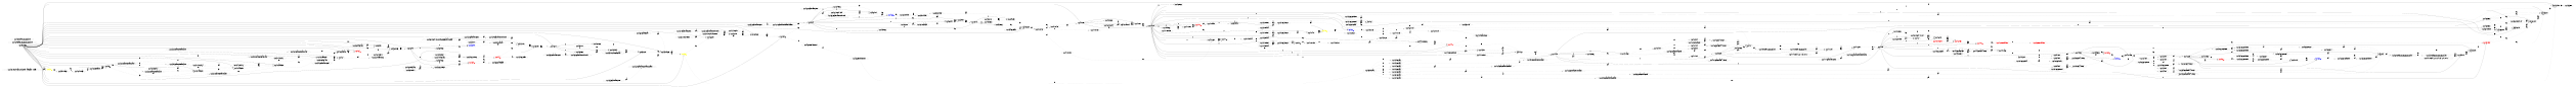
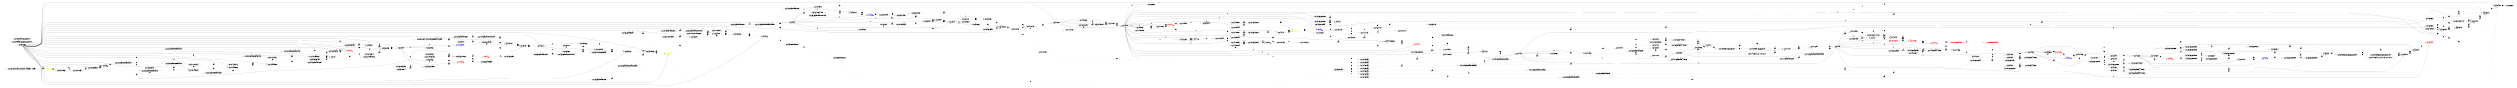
  digraph {
    rankdir=LR
    node [shape=ellipse style=dashed]
    edge [style=dotted]
    n1 [label="(161874787)()" shape=box]
    n2 [label="(161874788)Mod" shape=box]
    n3 [color=red fontcolor=red label="(161874782)open" shape=box]
    n4 [label="(161874610)add_option" shape=box]
    n5 [label="(161874613)add_option" shape=box]
    n6 [label="(161874616)add_option" shape=box]
    n7 [label="(161874735)Any(snp_ldscores)"]
    n8 [label="(161874738)()" shape=box]
    n9 [label="(161874734)boolean(dummy_)"]
    n10 [label="(161874830)Tuple[Any, Any, Any, Any, Any, Any](cols)"]
    n11 [label="(161874848)Tuple[Any, Any, Any, Any, Any, Any](cols)"]
    n12 [label="(161874849)Mod" shape=box]
    n13 [label="(161874750)empty" shape=box]
    n14 [label="(161874751)range" shape=box]
    n15 [label="(161874754)int(ti)"]
    n16 [label="(161874756)For" shape=diamond]
    n17 [label="(161874625)len" shape=box]
    n18 [label="(161874628)NotEq" shape=box]
    n19 [label="(161874629)If" shape=diamond]
    n20 [label="(161874773)print" shape=box]
    n21 [label="(161874779)If" shape=diamond]
    n22 [label="(161874780)empty" shape=box]
    n23 [label="(161874791)range" shape=box]
    n24 [label="(161874798)For" shape=diamond]
    n25 [color=red fontcolor=red label="(161874851)close" shape=box]
    n26 [color=red fontcolor=red label="(161874790)=" shape=box]
    n27 [label="(161874852)empty" shape=box]
    n28 [label="(161874804)int(si)"]
    n29 [label="(161874803)Any.iloc[.](Subscript)"]
    n30 [color=red fontcolor=red label="(161874805)=" shape=box]
    n31 [label="(161874636)List[Any](args)"]
    n32 [label="(161874637)Any(Subscript)"]
    n33 [color=red fontcolor=red label="(161874639)=" shape=box]
    n34 [label="(161874759)Tuple[str, Any, Any, Any](cols)"]
    n35 [label="(161874775)Tuple[str, Any, Any, Any](cols)" shape=diamond]
    n36 [label="(161874776)Mod" shape=box]
    n37 [label="(161874846)print" shape=box]
    n38 [label="(161874726)Any(Subscript)"]
    n39 [label="(161874724)int" shape=box]
    n40 [color=yellow fontcolor=yellow label="(161874728)=" shape=box]
    n41 [label="(161874654)mkdir" shape=box]
    n42 [label="(161874658)print" shape=box]
    n43 [label="(161874661)ChrSAD5" shape=box]
    n44 [label="(161874786)str(rsid)"]
    n45 [label="(161874767)int(ti)"]
    n46 [label="(161874771)int(ti)"]
    n47 [label="(161874755)int(ti)"]
    n48 [label="(161874763)int(ti)"]
    n49 [label="(161874772)()" shape=box]
    n50 [label="(161874757)empty" shape=box]
    n51 [label="(161874696)empty" shape=box]
    n52 [label="(161874698)open" shape=box]
    n53 [label="(161874702)For" shape=diamond]
    n54 [label="(161874700)str(line)"]
    n55 [label="(161874833)Any(snp_ldscore_ti)"]
    n56 [label="(161874845)()" shape=box]
    n57 [color=blue fontcolor=blue label="(161874810)=" shape=box]
    n58 [label="(161874800)Any(snp_ld_series)"]
    n59 [label="(161874843)Any.target_labels[.](Subscript)"]
    n60 [label="(161874620)List[Any](args)"]
    n61 [label="(161874621)()" shape=box]
    n62 [label="(161874618)boolean(dummy_)"]
    n63 [label="(161874793)Any.shape(shape)"]
    n64 [label="(161874794)Any.shape[.](Subscript)"]
    n65 [color=blue fontcolor=blue label="(161874685)=" shape=box]
    n66 [label="(161874680)str(full_dir)"]
    n67 [label="(161874688)isdir" shape=box]
    n68 [label="(161874689)str(full_dir)"]
    n69 [label="(161874695)str(full_dir)"]
    n70 [label="(161874690)Not" shape=box]
    n71 [label="(161874799)empty" shape=box]
    n72 [label="(161874694)mkdir" shape=box]
    n73 [fontcolor=blue label="(161874632)error" shape=box]
    n74 [label="(161874630)empty" shape=box]
    n75 [label="(161874634)empty" shape=box]
    n76 [label="(161874761)Any(snp_ldscores)"]
    n77 [label="(161874762)Any[.](Subscript)"]
    n78 [label="(161874777)optparse.Values(options)"]
    n79 [label="(161874778)optparse.Values.full_tables(full_tables)"]
    n80 [label="(161874752)Any(sad5)"]
    n81 [label="(161874753)Any.num_targets(num_targets)"]
    n82 [label="(161874821)int(ti)"]
    n83 [label="(161874820)Any[.](Subscript)"]
    n84 [color=red fontcolor=red label="(161874822)=" shape=box]
    n85 [label="(161874839)Any.target_ids[.](Subscript)"]
    n86 [label="(161874811)range" shape=box]
    n87 [label="(161874806)Any(snp_scores)"]
    n88 [label="(161874824)Any(snp_ld_series)"]
    n89 [label="(161874831)Any(snp_ld_series)"]
    n90 [label="(161874835)Any(snp_ld_series)"]
    n91 [color=black fontcolor=black label="(161874864)close" shape=box]
    n92 [label="(161874865)END" shape=""]
    n93 [color=red fontcolor=red label="(161874644)=" shape=box]
    n94 [label="(161874635)Any(sad_h5_path)"]
    n95 [label="(161874647)isdir" shape=box]
    n96 [label="(161874640)Any(vcf_file)"]
    n97 [color=red fontcolor=red label="(161874781)TextIO(full_ld_out)"]
    n98 [color=red fontcolor=red label="(161874850)TextIO(full_ld_out)"]
    n99 [label="(161874766)Any.target_ids[.](Subscript)"]
    n100 [label="(161874721)number(0)"]
    n101 [label="(161874720)Any(Subscript)"]
    n102 [color=black fontcolor=black label="(161874722)=" shape=box]
    n103 [label="(161874743)int(pos)"]
    n104 [label="(161874740)retrieve_snp" shape=box]
    n105 [color=red fontcolor=red label="(161874744)=" shape=box]
    n106 [label="(161874650)Not" shape=box]
    n107 [label="(161874651)If" shape=diamond]
    n108 [label="(161874657)empty" shape=box]
    n109 [label="(161874652)empty" shape=box]
    n110 [label="(161874816)For" shape=diamond]
    n111 [label="(161874814)int(ti)"]
    n112 [label="(161874817)empty" shape=box]
    n113 [color=blue fontcolor=blue label="(161874828)=" shape=box]
    n114 [label="(161874827)Mult" shape=box]
    n115 [label="(161874844)int(ti)"]
    n116 [label="(161874840)int(ti)"]
    n117 [label="(161874815)int(ti)"]
    n118 [label="(161874692)empty" shape=box]
    n119 [color=black fontcolor=black label="(161874717)=" shape=box]
    n120 [label="(161874714)List[str](a)"]
    n121 [label="(161874719)List[str](a)"]
    n122 [label="(161874725)List[str](a)"]
    n123 [label="(161874730)List[str](a)"]
    n124 [label="(161874718)str(chrm)"]
    n125 [label="(161874631)optparse.OptionParser(parser)"]
    n126 [label="(161874732)number(2)"]
    n127 [label="(161874731)Any(Subscript)"]
    n128 [color=blue fontcolor=blue label="(161874733)=" shape=box]
    n129 [label="(161874641)List[Any](args)"]
    n130 [label="(161874642)Any(Subscript)"]
    n131 [label="(161874795)number(0)"]
    n132 [label="(161874699)Any(vcf_file)"]
    n133 [label="(161874723)int(pos)"]
    n134 [label="(161874729)str(rsid)"]
    n135 [label="(161874686)os(os)"]
    n136 [label="(161874687)os.path(path)"]
    n137 [label="(161874818)Any(snp_score_ti)"]
    n138 [label="(161874749)If" shape=diamond]
    n139 [label="(161874853)empty" shape=box]
    n140 [label="(161874858)time" shape=box]
    n141 [label="(161874860)Sub" shape=box]
    n142 [label="(161874861)Mod" shape=box]
    n143 [label="(161874854)print" shape=box]
    n144 [label="(161874633)String(lit(Must provide SAD HDF5 path and VCF file))"]
    n145 [label="(161874614)String(lit(-p))"]
    n146 [label="(161874796)int(si)"]
    n147 [label="(161874797)int(si)"]
    n148 [label="(161874809)int(si)"]
    n149 [label="(161874649)optparse.Values.out_dir(out_dir)"]
    n150 [label="(161874742)str(chrm)"]
    n151 [label="(161874673)Mod" shape=box]
    n152 [color=black fontcolor=black label="(161874669)open" shape=box]
    n153 [color=black fontcolor=black label="(161874675)=" shape=box]
    n154 [label="(161874715)str(line)"]
    n155 [label="(161874716)split" shape=box]
    n156 [label="(161874823)Any(snp_ldscore_ti)"]
    n157 [label="(161874648)optparse.Values(options)"]
    n158 [label="(161874768)Any(sad5)"]
    n159 [label="(161874769)Any.target_labels(target_labels)"]
    n160 [label="(161874770)Any.target_labels[.](Subscript)"]
    n161 [label="(161874792)Any(snp_ld_df)"]
    n162 [color=black fontcolor=black label="(161874863)TextIO(ldscores_out)"]
    n163 [label="(161874599)str(usage)"]
    n164 [label="(161874604)str(usage)"]
    n165 [label="(161874603)OptionParser" shape=box]
    n166 [color=yellow fontcolor=yellow label="(161874665)=" shape=box]
    n167 [label="(161874826)Any(snp_score_ti)"]
    n168 [label="(161874656)optparse.Values.out_dir(out_dir)"]
    n169 [label="(161874678)If" shape=diamond]
    n170 [label="(161874691)If" shape=diamond]
    n171 [label="(161874684)Mod" shape=box]
    n172 [label="(161874679)empty" shape=box]
    n173 [label="(161874697)empty" shape=box]
    n174 [label="(161874812)Any(sad5)"]
    n175 [label="(161874813)Any.num_targets(num_targets)"]
    n176 [label="(161874623)parse_args" shape=box]
    n177 [label="(161874825)Any.r(r)"]
    n178 [label="(161874819)Any(snp_scores)"]
    n179 [label="(161874608)String(lit(-f))"]
    n180 [label="(161874607)add_option" shape=box]
    n181 [label="(161874832)Any.snp(snp)"]
    n182 [label="(161874703)empty" shape=box]
    n183 [label="(161874705)startswith" shape=box]
    n184 [label="(161874707)Not" shape=box]
    n185 [label="(161874708)If" shape=diamond]
    n186 [color=red fontcolor=red label="(161874713)=" shape=box]
    n187 [label="(161874748)Gt" shape=box]
    n188 [label="(161874709)empty" shape=box]
    n189 [label="(161874745)len" shape=box]
    n190 [label="(161874862)empty" shape=box]
    n191 [label="(161874712)time" shape=box]
    n192 [label="(161874710)float(t0)"]
    n193 [label="(161874859)float(t0)"]
    n194 [label="(161874646)os.path(path)"]
    n195 [color=black fontcolor=black label="(161874605)=" shape=box]
    n196 [label="(161874602)optparse.OptionParser(parser)"]
    n197 [label="(161874612)optparse.OptionParser(parser)"]
    n198 [label="(161874609)optparse.OptionParser(parser)"]
    n199 [label="(161874606)optparse.OptionParser(parser)"]
    n200 [label="(161874615)optparse.OptionParser(parser)"]
    n201 [label="(161874622)optparse.OptionParser(parser)"]
    n202 [label="(161874829)Tuple[Any, Any, Any, Any, Any, Any](cols)"]
    n203 [label="(161874760)str(rsid)"]
    n204 [label="(161874741)str(rsid)"]
    n205 [label="(161874855)str(rsid)"]
    n206 [label="(161874747)number(0)"]
    n207 [label="(161874842)Any.target_labels(target_labels)"]
    n208 [label="(161874774)String(lit(%-16s  %7.3f  %20s  %s))"]
    n209 [label="(161874693)os(os)"]
    n210 [label="(161874682)optparse.Values(options)"]
    n211 [label="(161874683)optparse.Values.out_dir(out_dir)"]
    n212 [label="(161874802)Any.iloc(iloc)"]
    n213 [label="(161874758)Tuple[str, Any, Any, Any](cols)"]
    n214 [label="(161874659)String(lit(Preparing data...))"]
    n215 [label="(161874739)Any(sad5)"]
    n216 [color=black fontcolor=black label="(161874668)TextIO(ldscores_out)"]
    n217 [label="(161874653)os(os)"]
    n218 [label="(161874856)String(lit(%.1fs))"]
    n219 [label="(161874672)optparse.Values.out_dir(out_dir)"]
    n220 [label="(161874783)String(lit(%s/%s.txt))"]
    n221 [label="(161874619)optparse.Values(options)"]
    n222 [label="(161874666)print" shape=box]
    n223 [label="(161874660)Any(sad5)"]
    n224 [label="(161874841)Any(sad5)"]
    n225 [label="(161874837)Any(sad5)"]
    n226 [label="(161874764)Any(sad5)"]
    n227 [label="(161874655)optparse.Values(options)"]
    n228 [label="(161874600)String(lit(usage: %prog [options] <sad_h5_path> <vcf_file>))"]
    n229 [color=yellow fontcolor=yellow label="(161874601)=" shape=box]
    n230 [label="(161874834)Any(snp_score_ti)"]
    n231 [color=black fontcolor=black label="(161874674)String(lit(w))"]
    n232 [label="(161874838)Any.target_ids(target_ids)"]
    n233 [label="(161874626)List[Any](args)"]
    n234 [label="(161874598)START" shape=""]
    n235 [color=red fontcolor=red label="(161874624)=" shape=box]
    n236 [label="(161874706)String(lit(#))"]
    n237 [label="(161874704)str(line)"]
    n238 [label="(161874701)str(line)"]
    n239 [label="(161874765)Any.target_ids(target_ids)"]
    n240 [label="(161874836)Any.r(r)"]
    n241 [label="(161874627)number(2)"]
    n242 [label="(161874847)String(lit(%-16s  %7.3f  %7.3f  %6.1f  %20s  %s))"]
    n243 [label="(161874807)Any(snps_scores)"]
    n244 [label="(161874808)Any[.](Subscript)"]
    n245 [label="(161874611)String(lit(--ld))"]
    n246 [label="(161874727)number(1)"]
    n247 [label="(161874711)time(time)"]
    n248 [label="(161874667)String(lit(DONE.))"]
    n249 [label="(161874677)optparse.Values.full_tables(full_tables)"]
    n250 [label="(161874663)optparse.Values(options)"]
    n251 [label="(161874664)optparse.Values.population(population)"]
    n252 [label="(161874670)String(lit(%s/ldscores.txt))"]
    n253 [label="(161874681)String(lit(%s/full))"]
    n254 [label="(161874638)number(0)"]
    n255 [label="(161874643)number(1)"]
    n256 [label="(161874746)Any(snp_ldscores)"]
    n257 [color=red fontcolor=red label="(161874789)String(lit(w))"]
    n258 [label="(161874645)os(os)"]
    n259 [label="(161874737)Any(snps_scores)"]
    n260 [label="(161874662)Any(sad_h5_path)"]
    n261 [label="(161874671)optparse.Values(options)"]
    n262 [label="(161874676)optparse.Values(options)"]
    n263 [label="(161874617)String(lit(-o))"]
    n264 [label="(161874801)Any(snp_ld_df)"]
    n265 [label="(161874736)Any(snp_ld_df)"]
    n266 [label="(161874785)str(full_dir)"]
    n267 [label="(161874857)time(time)"]
    n1 -> n2 [label=dep]
    n1 -> n2 [label=para]
    n2 -> n3 [label=dep]
    n2 -> n3 [label=para]
    n3 -> n26 [label=dep]
    n3 -> n26 [label=para]
    n4 -> n5 [label=dep]
    n5 -> n6 [label=dep]
    n6 -> n61 [label=dep]
    n6 -> n176 [label=dep]
    n7 -> n8 [label=para]
    n8 -> n9 [label=def]
    n10 -> n11 [label=ref]
    n11 -> n12 [label=para]
    n12 -> n37 [label=dep]
    n12 -> n37 [label=para]
    n13 -> n14 [label=dep]
    n14 -> n15 [label=def]
    n14 -> n16 [label=dep]
    n15 -> n45 [label=ref]
    n15 -> n46 [label=ref]
    n15 -> n47 [label=ref]
    n15 -> n48 [label=ref]
    n16 -> n20 [style=solid]
    n16 -> n36 [style=solid]
    n16 -> n49 [style=solid]
    n16 -> n50 [style=solid]
    n17 -> n18 [label=dep]
    n17 -> n18 [label=para]
    n18 -> n19 [label=dep]
    n18 -> n19 [label=cond]
    n19 -> n33 [label=F style=""]
    n19 -> n73 [label=T style=""]
    n19 -> n74 [label=T style=""]
    n19 -> n75 [label=F style=""]
    n20 -> n21 [label=dep]
    n21 -> n1 [label=T style=""]
    n21 -> n2 [label=T style=""]
    n21 -> n3 [label=T style=""]
-   n21 -> n22 [label=T style=""]
+   n21 -> n22 [label=para style=""]
    n21 -> n23 [label=T style=""]
    n21 -> n24 [label=T style=""]
    n21 -> n25 [label=T style=""]
    n21 -> n26 [label=T style=""]
    n21 -> n27 [label=F style=""]
    n22 -> n1 [label=dep]
    n22 -> n2 [label=dep]
    n22 -> n3 [label=dep]
    n23 -> n24 [label=dep]
    n23 -> n146 [label=def]
    n24 -> n30 [style=solid]
    n24 -> n57 [style=solid]
    n24 -> n71 [style=solid]
    n24 -> n86 [style=solid]
    n24 -> n110 [style=solid]
    n25 -> n140 [label=dep]
    n25 -> n141 [label=dep]
    n25 -> n142 [label=dep]
    n25 -> n143 [label=dep]
    n26 -> n23 [label=dep]
    n26 -> n97 [label=def]
    n27 -> n140 [label=dep]
    n27 -> n141 [label=dep]
    n27 -> n142 [label=dep]
    n27 -> n143 [label=dep]
    n28 -> n29 [label=para]
    n29 -> n30 [label=para]
    n30 -> n57 [label=dep]
    n30 -> n58 [label=def]
    n31 -> n32 [label=qual]
    n32 -> n33 [label=para]
    n33 -> n93 [label=dep]
    n33 -> n94 [label=def]
    n34 -> n35 [label=ref]
    n35 -> n36 [label=para]
    n36 -> n20 [label=dep]
    n36 -> n20 [label=para]
    n37 -> n25 [label=dep]
    n38 -> n39 [label=para]
    n39 -> n40 [label=dep]
    n39 -> n40 [label=para]
    n40 -> n128 [label=dep]
    n40 -> n133 [label=def]
    n41 -> n42 [label=dep]
    n42 -> n43 [label=dep]
    n43 -> n166 [label=dep]
    n43 -> n166 [label=para]
    n44 -> n1 [label=para]
    n45 -> n99 [label=para]
    n46 -> n160 [label=para]
    n47 -> n16 [label=cond]
    n48 -> n77 [label=para]
    n49 -> n20 [label=dep]
    n49 -> n34 [label=def]
    n49 -> n36 [label=dep]
    n50 -> n49 [label=dep]
    n51 -> n52 [label=dep]
    n52 -> n53 [label=dep]
    n52 -> n54 [label=def]
    n53 -> n182 [style=solid]
    n53 -> n183 [style=solid]
    n53 -> n184 [style=solid]
    n53 -> n185 [style=solid]
    n54 -> n154 [label=ref]
    n54 -> n237 [label=ref]
    n54 -> n238 [label=ref]
    n55 -> n56 [label=para]
    n56 -> n10 [label=def]
    n56 -> n12 [label=dep]
    n56 -> n37 [label=dep]
    n57 -> n86 [label=dep]
    n57 -> n87 [label=def]
    n58 -> n88 [label=ref]
    n58 -> n89 [label=ref]
    n58 -> n90 [label=ref]
    n59 -> n56 [label=para]
    n60 -> n61 [label=para]
    n61 -> n62 [label=def]
    n63 -> n64 [label=qual]
    n64 -> n23 [label=para]
    n65 -> n66 [label=def]
    n65 -> n67 [label=dep]
    n66 -> n68 [label=ref]
    n66 -> n69 [label=ref]
    n67 -> n70 [label=dep]
    n67 -> n70 [label=para]
    n68 -> n67 [label=para]
    n69 -> n72 [label=para]
    n70 -> n170 [label=dep]
    n70 -> n170 [label=cond]
    n71 -> n30 [label=dep]
    n72 -> n52 [label=dep]
    n73 -> n95 [label=dep]
    n74 -> n73 [label=dep]
    n75 -> n33 [label=dep]
    n76 -> n77 [label=qual]
    n77 -> n49 [label=para]
    n78 -> n79 [label=qual]
    n79 -> n21 [label=cond]
    n80 -> n81 [label=qual]
    n81 -> n14 [label=para]
    n82 -> n83 [label=para]
    n83 -> n84 [label=para]
    n84 -> n114 [label=dep]
    n84 -> n137 [label=def]
    n85 -> n56 [label=para]
    n86 -> n110 [label=dep]
    n86 -> n111 [label=def]
    n87 -> n83 [label=ref]
    n87 -> n178 [label=ref]
    n88 -> n177 [label=qual]
    n89 -> n181 [label=qual]
    n90 -> n240 [label=qual]
    n91 -> n92 [label=dep]
    n93 -> n95 [label=dep]
    n93 -> n96 [label=def]
    n95 -> n106 [label=dep]
    n95 -> n106 [label=para]
    n97 -> n98 [label=ref]
    n98 -> n25 [label=recv]
    n99 -> n49 [label=para]
    n100 -> n101 [label=para]
    n101 -> n102 [label=para]
    n102 -> n39 [label=dep]
    n102 -> n124 [label=def]
    n103 -> n104 [label=para]
    n104 -> n105 [label=dep]
    n104 -> n105 [label=para]
    n105 -> n9 [label=def]
    n105 -> n187 [label=dep]
    n105 -> n189 [label=dep]
    n106 -> n107 [label=dep]
    n106 -> n107 [label=cond]
    n107 -> n41 [label=T style=""]
    n107 -> n108 [label=F style=""]
    n107 -> n109 [label=T style=""]
    n108 -> n42 [label=dep]
    n109 -> n41 [label=dep]
    n110 -> n12 [style=solid]
    n110 -> n37 [style=solid]
    n110 -> n56 [style=solid]
    n110 -> n84 [style=solid]
    n110 -> n112 [style=solid]
    n110 -> n113 [style=solid]
    n110 -> n114 [style=solid]
    n111 -> n82 [label=ref]
    n111 -> n115 [label=ref]
    n111 -> n116 [label=ref]
    n111 -> n117 [label=ref]
    n112 -> n84 [label=dep]
    n113 -> n56 [label=dep]
    n113 -> n156 [label=def]
    n114 -> n113 [label=dep]
    n114 -> n113 [label=para]
    n115 -> n59 [label=para]
    n116 -> n85 [label=para]
    n117 -> n110 [label=cond]
    n118 -> n72 [label=dep]
    n119 -> n102 [label=dep]
    n119 -> n120 [label=def]
    n120 -> n121 [label=ref]
    n120 -> n122 [label=ref]
    n120 -> n123 [label=ref]
    n121 -> n101 [label=qual]
    n122 -> n38 [label=qual]
    n123 -> n127 [label=qual]
    n124 -> n150 [label=ref]
    n125 -> n73 [label=recv]
    n126 -> n127 [label=para]
    n127 -> n128 [label=para]
    n128 -> n8 [label=dep]
    n128 -> n104 [label=dep]
    n128 -> n134 [label=def]
    n129 -> n130 [label=qual]
    n130 -> n93 [label=para]
    n131 -> n64 [label=para]
    n132 -> n52 [label=para]
    n133 -> n103 [label=ref]
    n134 -> n44 [label=ref]
    n134 -> n203 [label=ref]
    n134 -> n204 [label=ref]
    n134 -> n205 [label=ref]
    n135 -> n136 [label=qual]
    n136 -> n67 [label=recv]
    n137 -> n167 [label=ref]
    n137 -> n230 [label=ref]
    n138 -> n13 [label=T style=""]
    n138 -> n14 [label=T style=""]
    n138 -> n16 [label=T style=""]
    n138 -> n21 [label=T style=""]
    n138 -> n139 [label=F style=""]
    n139 -> n140 [label=dep]
    n139 -> n141 [label=dep]
    n139 -> n142 [label=dep]
    n139 -> n143 [label=dep]
    n140 -> n141 [label=dep]
    n140 -> n141 [label=para]
    n141 -> n142 [label=dep]
    n141 -> n142 [label=para]
    n142 -> n143 [label=dep]
    n142 -> n143 [label=para]
    n143 -> n91 [label=dep]
    n144 -> n73 [label=para]
    n145 -> n5 [label=para]
    n146 -> n28 [label=ref]
    n146 -> n147 [label=ref]
    n146 -> n148 [label=ref]
    n147 -> n24 [label=cond]
    n148 -> n244 [label=para]
    n149 -> n95 [label=para]
    n150 -> n104 [label=para]
    n151 -> n152 [label=dep]
    n151 -> n152 [label=para]
    n152 -> n153 [label=dep]
    n152 -> n153 [label=para]
    n153 -> n169 [label=dep]
    n153 -> n216 [label=def]
    n154 -> n155 [label=recv]
    n155 -> n119 [label=dep]
    n155 -> n119 [label=para]
    n156 -> n55 [label=ref]
    n157 -> n149 [label=qual]
    n158 -> n159 [label=qual]
    n159 -> n160 [label=qual]
    n160 -> n49 [label=para]
    n161 -> n63 [label=qual]
    n162 -> n91 [label=recv]
    n163 -> n164 [label=ref]
    n164 -> n165 [label=para]
    n165 -> n195 [label=dep]
    n165 -> n195 [label=para]
    n166 -> n222 [label=dep]
    n166 -> n223 [label=def]
    n167 -> n114 [label=para]
    n168 -> n41 [label=para]
    n169 -> n65 [label=T style=""]
    n169 -> n67 [label=T style=""]
    n169 -> n70 [label=T style=""]
    n169 -> n170 [label=T style=""]
    n169 -> n171 [label=T style=""]
    n169 -> n172 [label=T style=""]
    n169 -> n173 [label=F style=""]
    n170 -> n51 [label=F style=""]
    n170 -> n72 [label=T style=""]
    n170 -> n118 [label=T style=""]
    n171 -> n65 [label=dep]
    n171 -> n65 [label=para]
    n172 -> n171 [label=dep]
    n173 -> n52 [label=dep]
    n174 -> n175 [label=qual]
    n175 -> n86 [label=para]
    n176 -> n235 [label=dep]
    n176 -> n235 [label=para]
    n177 -> n114 [label=para]
    n178 -> n83 [label=qual]
    n179 -> n180 [label=para]
    n180 -> n4 [label=dep]
    n181 -> n56 [label=para]
    n182 -> n183 [label=dep]
    n183 -> n184 [label=dep]
    n183 -> n184 [label=para]
    n184 -> n185 [label=dep]
    n184 -> n185 [label=cond]
    n185 -> n8 [label=T style=""]
    n185 -> n39 [label=T style=""]
    n185 -> n40 [label=T style=""]
    n185 -> n102 [label=T style=""]
    n185 -> n104 [label=T style=""]
    n185 -> n105 [label=T style=""]
    n185 -> n119 [label=T style=""]
    n185 -> n128 [label=T style=""]
    n185 -> n138 [label=T style=""]
    n185 -> n140 [label=T style=""]
    n185 -> n141 [label=T style=""]
    n185 -> n142 [label=T style=""]
    n185 -> n143 [label=T style=""]
    n185 -> n155 [label=T style=""]
    n185 -> n186 [label=T style=""]
    n185 -> n187 [label=T style=""]
    n185 -> n188 [label=T style=""]
    n185 -> n189 [label=T style=""]
    n185 -> n190 [label=F style=""]
    n185 -> n191 [label=T style=""]
    n186 -> n155 [label=dep]
    n186 -> n192 [label=def]
    n187 -> n138 [label=dep]
    n187 -> n138 [label=cond]
    n188 -> n191 [label=dep]
    n189 -> n187 [label=dep]
    n189 -> n187 [label=para]
    n190 -> n91 [label=dep]
    n191 -> n186 [label=dep]
    n191 -> n186 [label=para]
    n192 -> n193 [label=ref]
    n193 -> n141 [label=para]
    n194 -> n95 [label=recv]
    n195 -> n180 [label=dep]
    n195 -> n196 [label=def]
    n196 -> n125 [label=ref]
    n196 -> n197 [label=ref]
    n196 -> n198 [label=ref]
    n196 -> n199 [label=ref]
    n196 -> n200 [label=ref]
    n196 -> n201 [label=ref]
    n197 -> n5 [label=recv]
    n198 -> n4 [label=recv]
    n199 -> n180 [label=recv]
    n200 -> n6 [label=recv]
    n201 -> n176 [label=recv]
    n203 -> n49 [label=para]
    n204 -> n104 [label=para]
    n205 -> n143 [label=para]
    n206 -> n187 [label=para]
    n207 -> n59 [label=qual]
    n208 -> n36 [label=para]
    n209 -> n72 [label=recv]
    n210 -> n211 [label=qual]
    n211 -> n171 [label=para]
    n212 -> n29 [label=qual]
    n214 -> n42 [label=para]
    n215 -> n104 [label=recv]
    n216 -> n162 [label=ref]
    n217 -> n41 [label=recv]
    n218 -> n142 [label=para]
    n219 -> n151 [label=para]
    n220 -> n2 [label=para]
    n221 -> n61 [label=para]
    n222 -> n151 [label=dep]
    n222 -> n152 [label=dep]
    n223 -> n80 [label=ref]
    n223 -> n158 [label=ref]
    n223 -> n174 [label=ref]
    n223 -> n215 [label=ref]
    n223 -> n224 [label=ref]
    n223 -> n225 [label=ref]
    n223 -> n226 [label=ref]
    n224 -> n207 [label=qual]
    n225 -> n232 [label=qual]
    n226 -> n239 [label=qual]
    n227 -> n168 [label=qual]
    n228 -> n229 [label=para]
    n229 -> n163 [label=def]
    n229 -> n165 [label=dep]
    n230 -> n56 [label=para]
    n231 -> n152 [label=para]
    n232 -> n85 [label=qual]
    n233 -> n17 [label=para]
    n234 -> n4 [style=solid]
    n234 -> n5 [style=solid]
    n234 -> n6 [style=solid]
    n234 -> n17 [style=solid]
    n234 -> n18 [style=solid]
    n234 -> n19 [style=solid]
    n234 -> n42 [style=solid]
    n234 -> n43 [style=solid]
    n234 -> n52 [style=solid]
    n234 -> n53 [style=solid]
    n234 -> n61 [style=solid]
    n234 -> n91 [style=solid]
    n234 -> n95 [style=solid]
    n234 -> n106 [style=solid]
    n234 -> n107 [style=solid]
    n234 -> n151 [style=solid]
    n234 -> n152 [style=solid]
    n234 -> n153 [style=solid]
    n234 -> n165 [style=solid]
    n234 -> n166 [style=solid]
    n234 -> n169 [style=solid]
    n234 -> n176 [style=solid]
    n234 -> n180 [style=solid]
    n234 -> n195 [style=solid]
    n234 -> n222 [style=solid]
    n234 -> n229 [style=solid]
    n234 -> n235 [style=solid]
    n235 -> n17 [label=dep]
    n235 -> n18 [label=dep]
    n235 -> n62 [label=def]
    n236 -> n183 [label=para]
    n237 -> n183 [label=recv]
    n238 -> n53 [label=cond]
    n239 -> n99 [label=qual]
    n240 -> n56 [label=para]
    n241 -> n18 [label=para]
    n242 -> n12 [label=para]
    n243 -> n244 [label=qual]
    n244 -> n57 [label=para]
    n245 -> n4 [label=para]
    n246 -> n38 [label=para]
    n247 -> n191 [label=recv]
    n248 -> n222 [label=para]
    n249 -> n169 [label=cond]
    n250 -> n251 [label=qual]
    n251 -> n43 [label=para]
    n252 -> n151 [label=para]
    n253 -> n171 [label=para]
    n254 -> n32 [label=para]
    n255 -> n130 [label=para]
    n256 -> n189 [label=para]
    n257 -> n3 [label=para]
    n258 -> n194 [label=qual]
    n259 -> n8 [label=para]
    n260 -> n43 [label=para]
    n261 -> n219 [label=qual]
    n262 -> n249 [label=qual]
    n263 -> n6 [label=para]
    n264 -> n212 [label=qual]
    n265 -> n8 [label=para]
    n266 -> n1 [label=para]
    n267 -> n140 [label=recv]
  }
